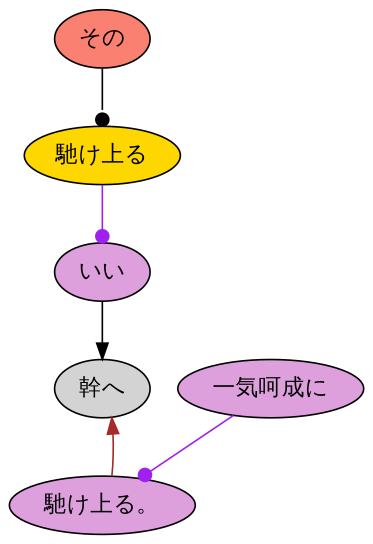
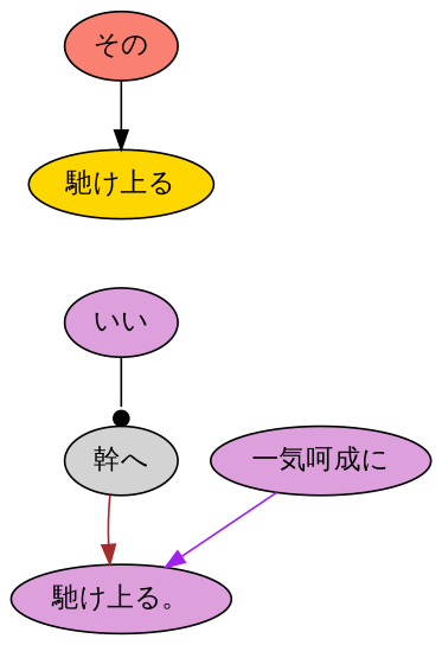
  digraph {
    node [fillcolor=plum style=filled]
    edge [arrowhead=normal color=black]
    n1 [fillcolor=salmon label="その"]
    n2 [fillcolor=gold label="馳け上る"]
    n3 [label="いい"]
    n4 [fillcolor=lightgrey label="幹へ"]
    n5 [label="馳け上る。"]
    n6 [label="一気呵成に"]
-   n1 -> n2 [arrowhead=dot]
-   n2 -> n3 [arrowhead=dot color=purple]
-   n3 -> n4
-   n5 -> n4 [color=brown]
-   n6 -> n5 [arrowhead=dot color=purple]
+   n1 -> n2
+   n3 -> n4 [arrowhead=dot]
+   n4 -> n5 [color=brown]
+   n6 -> n5 [color=purple]
  }
